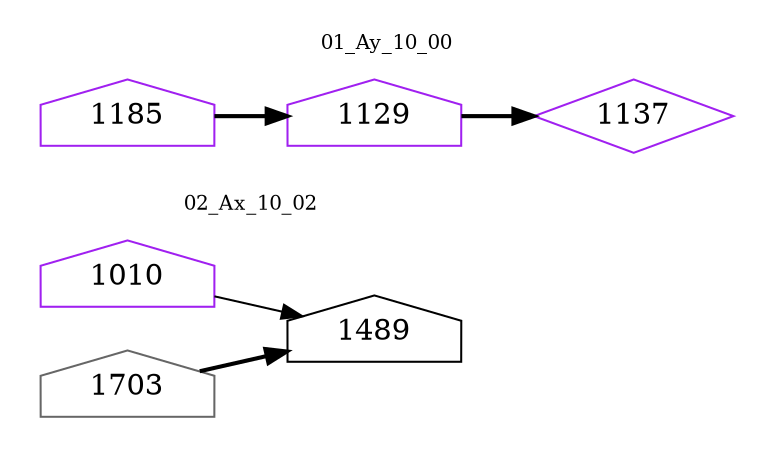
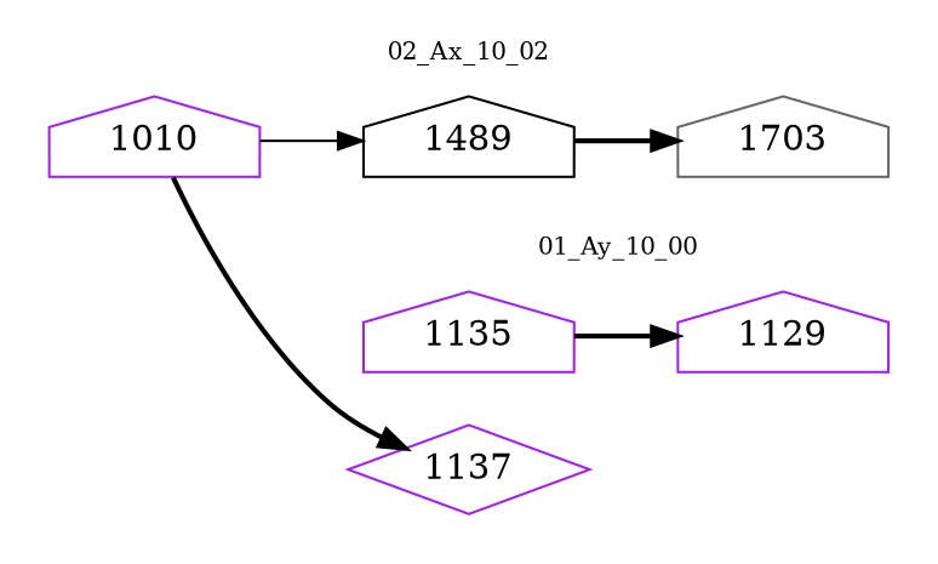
  digraph {
    rankdir=LR
    node [color=purple shape=house]
    edge [color=black style=bold]
    n1 [label=1010]
    n2 [color=black label=1489]
    n3 [color=gray40 label=1703]
-   n4 [label=1185]
+   n4 [label=1135]
    n5 [label=1129]
    n6 [label=1137 shape=diamond]
    subgraph cluster_1 {
      color=white
      fontsize=10
      label="02_Ax_10_02"
      n1
      n2
      n3
    }
    subgraph cluster_2 {
      color=white
      fontsize=10
      label="01_Ay_10_00"
      n4
      n5
      n6
    }
    n1 -> n2 [style=solid]
-   n3 -> n2
+   n2 -> n3
    n4 -> n5
-   n5 -> n6
+   n1 -> n6
  }
